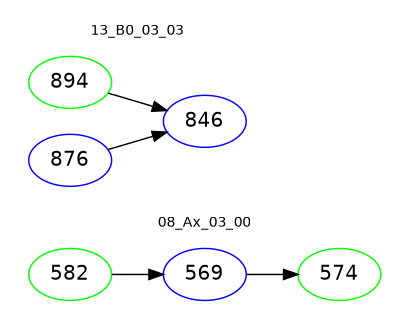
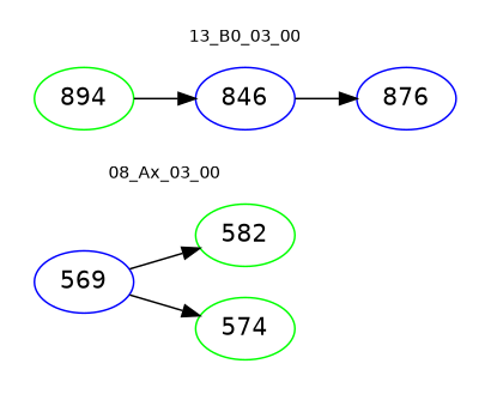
  digraph {
    fontname="DejaVu Sans"
    rankdir=LR
    node [color=green fontname="DejaVu Sans"]
    edge [color=black fontname="DejaVu Sans"]
    n1 [label=574]
    n2 [color=blue label=569]
    n3 [label=582]
    n4 [label=894]
    n5 [color=blue label=846]
    n6 [color=blue label=876]
    subgraph cluster_1 {
      color=white
      fontsize=10
      label="08_Ax_03_00"
      n1
      n2
      n3
    }
    subgraph cluster_2 {
      color=white
      fontsize=10
-     label="13_B0_03_03"
+     label="13_B0_03_00"
      n4
      n5
      n6
    }
    n2 -> n1
-   n3 -> n2
+   n2 -> n3
    n4 -> n5
-   n6 -> n5
+   n5 -> n6
  }
